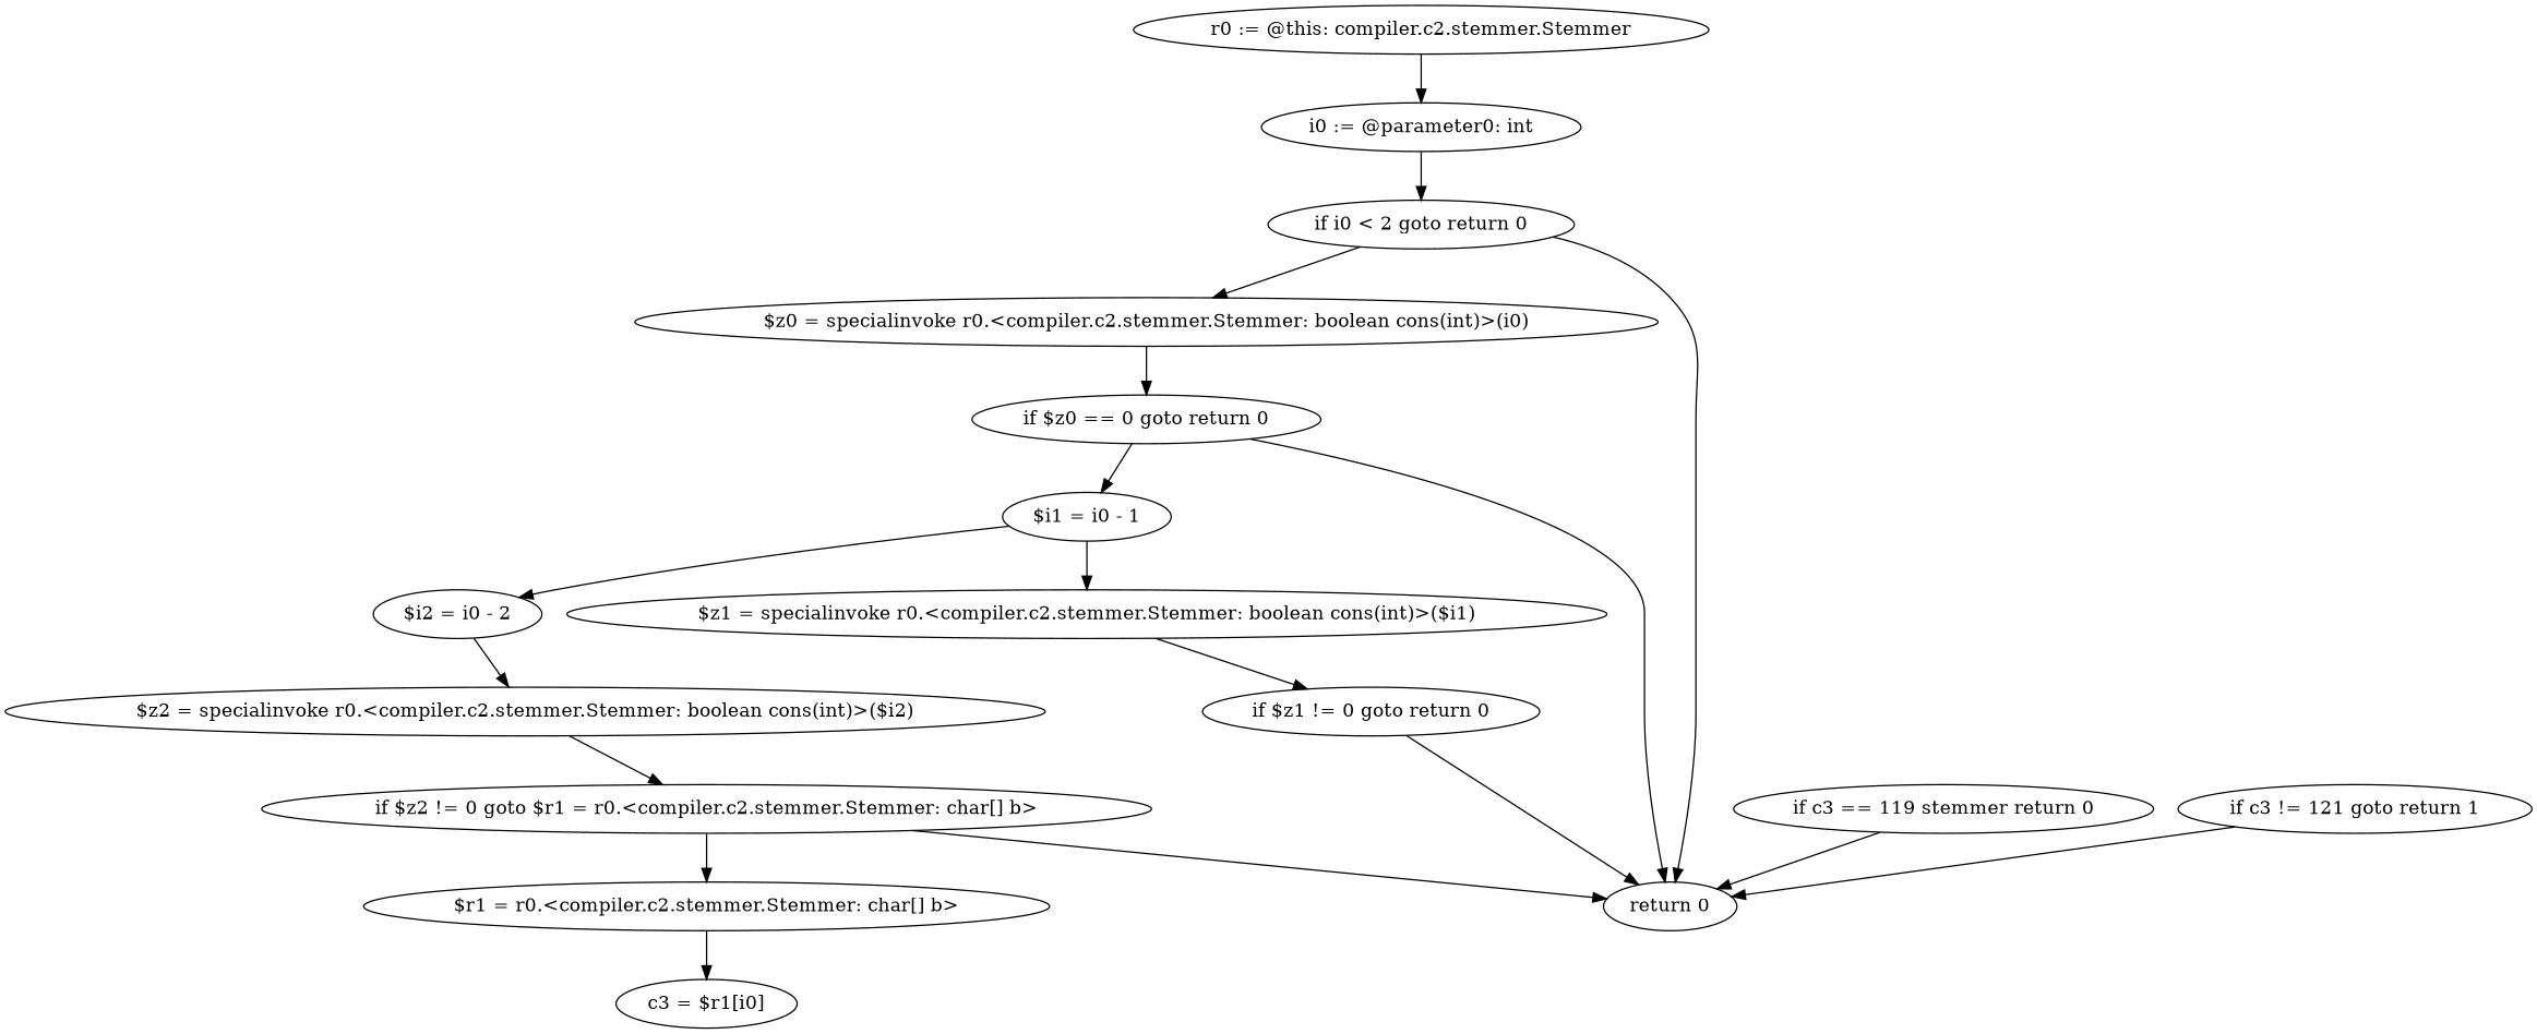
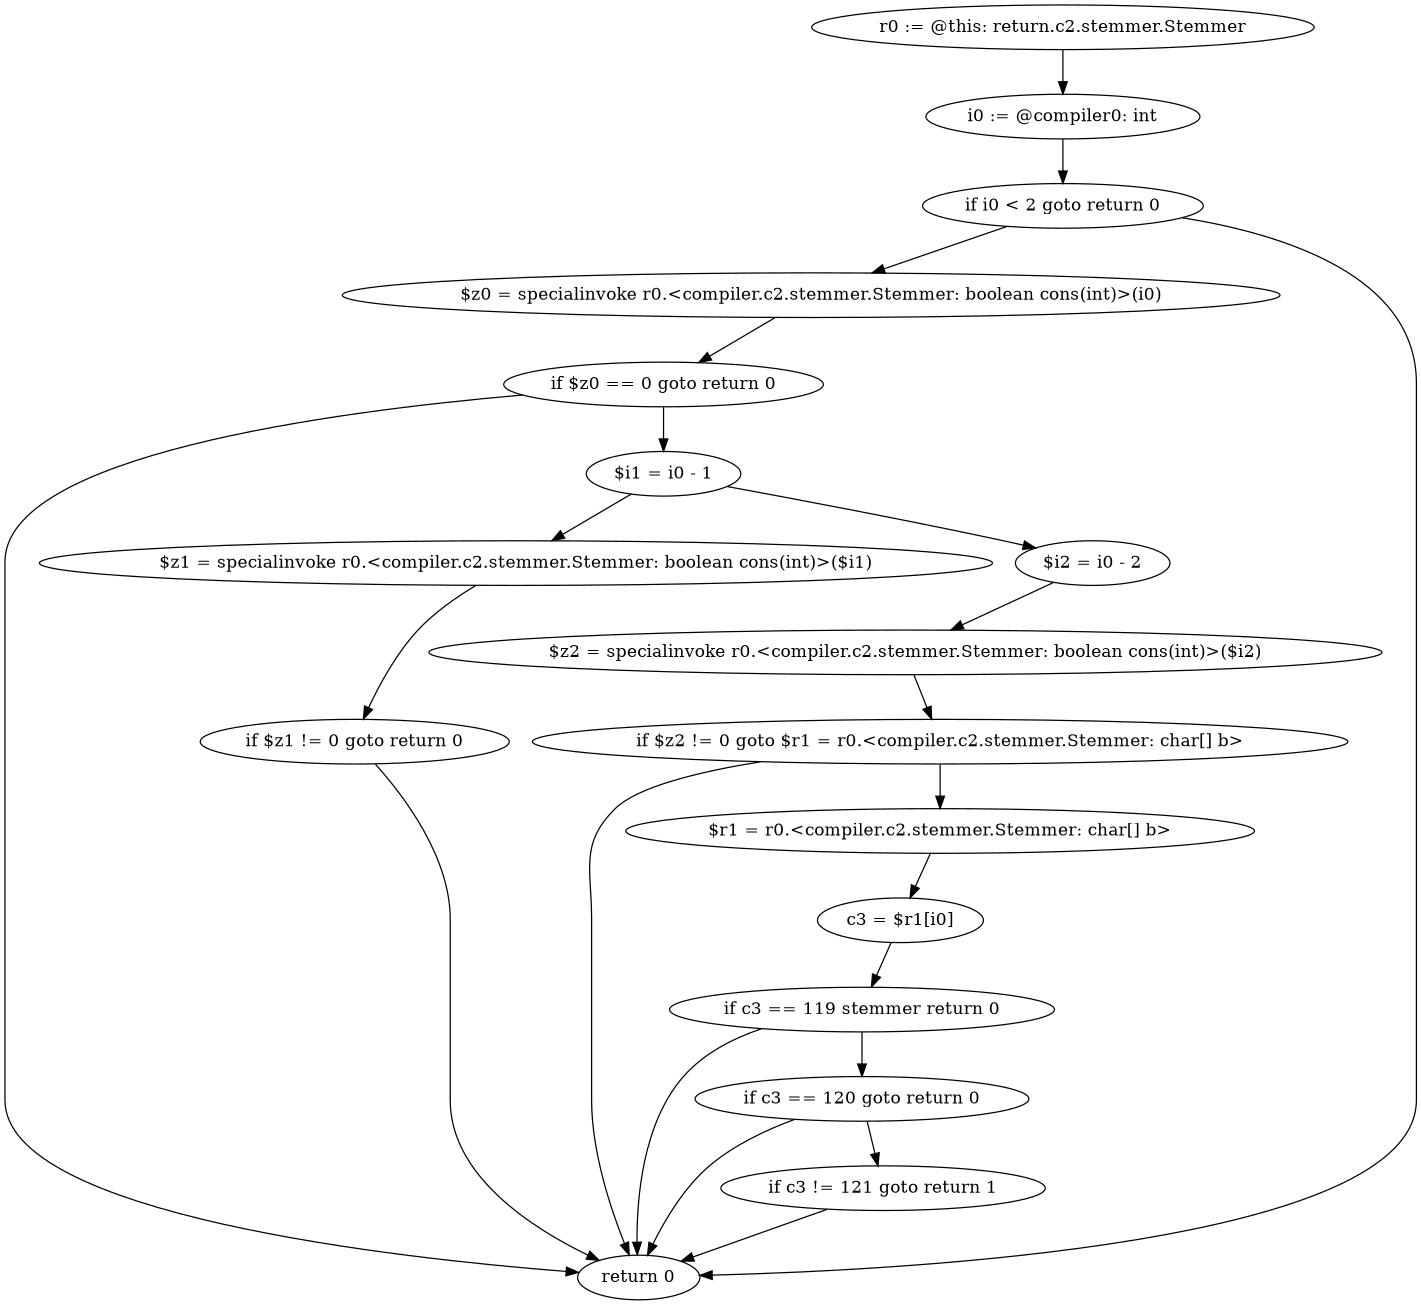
  digraph {
-   "r0 := @this: compiler.c2.stemmer.Stemmer"
-   "i0 := @parameter0: int"
+   "r0 := @this: compiler.c2.stemmer.Stemmer" [label="r0 := @this: return.c2.stemmer.Stemmer"]
+   "i0 := @parameter0: int" [label="i0 := @compiler0: int"]
    "if i0 < 2 goto return 0"
    "$z0 = specialinvoke r0.<compiler.c2.stemmer.Stemmer: boolean cons(int)>(i0)"
    "return 0"
    "if $z0 == 0 goto return 0"
    "$i1 = i0 - 1"
    "$z1 = specialinvoke r0.<compiler.c2.stemmer.Stemmer: boolean cons(int)>($i1)"
    "$i2 = i0 - 2"
    "if $z1 != 0 goto return 0"
    "$z2 = specialinvoke r0.<compiler.c2.stemmer.Stemmer: boolean cons(int)>($i2)"
    "if $z2 != 0 goto $r1 = r0.<compiler.c2.stemmer.Stemmer: char[] b>"
    "$r1 = r0.<compiler.c2.stemmer.Stemmer: char[] b>"
    "c3 = $r1[i0]"
    n15 [label="if c3 == 119 stemmer return 0"]
+   "if c3 == 120 goto return 0"
    "if c3 != 121 goto return 1"
    "r0 := @this: compiler.c2.stemmer.Stemmer" -> "i0 := @parameter0: int"
    "i0 := @parameter0: int" -> "if i0 < 2 goto return 0"
    "if i0 < 2 goto return 0" -> "$z0 = specialinvoke r0.<compiler.c2.stemmer.Stemmer: boolean cons(int)>(i0)"
    "if i0 < 2 goto return 0" -> "return 0"
    "$z0 = specialinvoke r0.<compiler.c2.stemmer.Stemmer: boolean cons(int)>(i0)" -> "if $z0 == 0 goto return 0"
    "if $z0 == 0 goto return 0" -> "return 0"
    "if $z0 == 0 goto return 0" -> "$i1 = i0 - 1"
    "$i1 = i0 - 1" -> "$z1 = specialinvoke r0.<compiler.c2.stemmer.Stemmer: boolean cons(int)>($i1)"
    "$i1 = i0 - 1" -> "$i2 = i0 - 2"
    "$z1 = specialinvoke r0.<compiler.c2.stemmer.Stemmer: boolean cons(int)>($i1)" -> "if $z1 != 0 goto return 0"
    "$i2 = i0 - 2" -> "$z2 = specialinvoke r0.<compiler.c2.stemmer.Stemmer: boolean cons(int)>($i2)"
    "if $z1 != 0 goto return 0" -> "return 0"
    "$z2 = specialinvoke r0.<compiler.c2.stemmer.Stemmer: boolean cons(int)>($i2)" -> "if $z2 != 0 goto $r1 = r0.<compiler.c2.stemmer.Stemmer: char[] b>"
    "if $z2 != 0 goto $r1 = r0.<compiler.c2.stemmer.Stemmer: char[] b>" -> "return 0"
    "if $z2 != 0 goto $r1 = r0.<compiler.c2.stemmer.Stemmer: char[] b>" -> "$r1 = r0.<compiler.c2.stemmer.Stemmer: char[] b>"
    "$r1 = r0.<compiler.c2.stemmer.Stemmer: char[] b>" -> "c3 = $r1[i0]"
+   "c3 = $r1[i0]" -> n15
    n15 -> "return 0"
+   n15 -> "if c3 == 120 goto return 0"
+   "if c3 == 120 goto return 0" -> "return 0"
+   "if c3 == 120 goto return 0" -> "if c3 != 121 goto return 1"
    "if c3 != 121 goto return 1" -> "return 0"
  }
